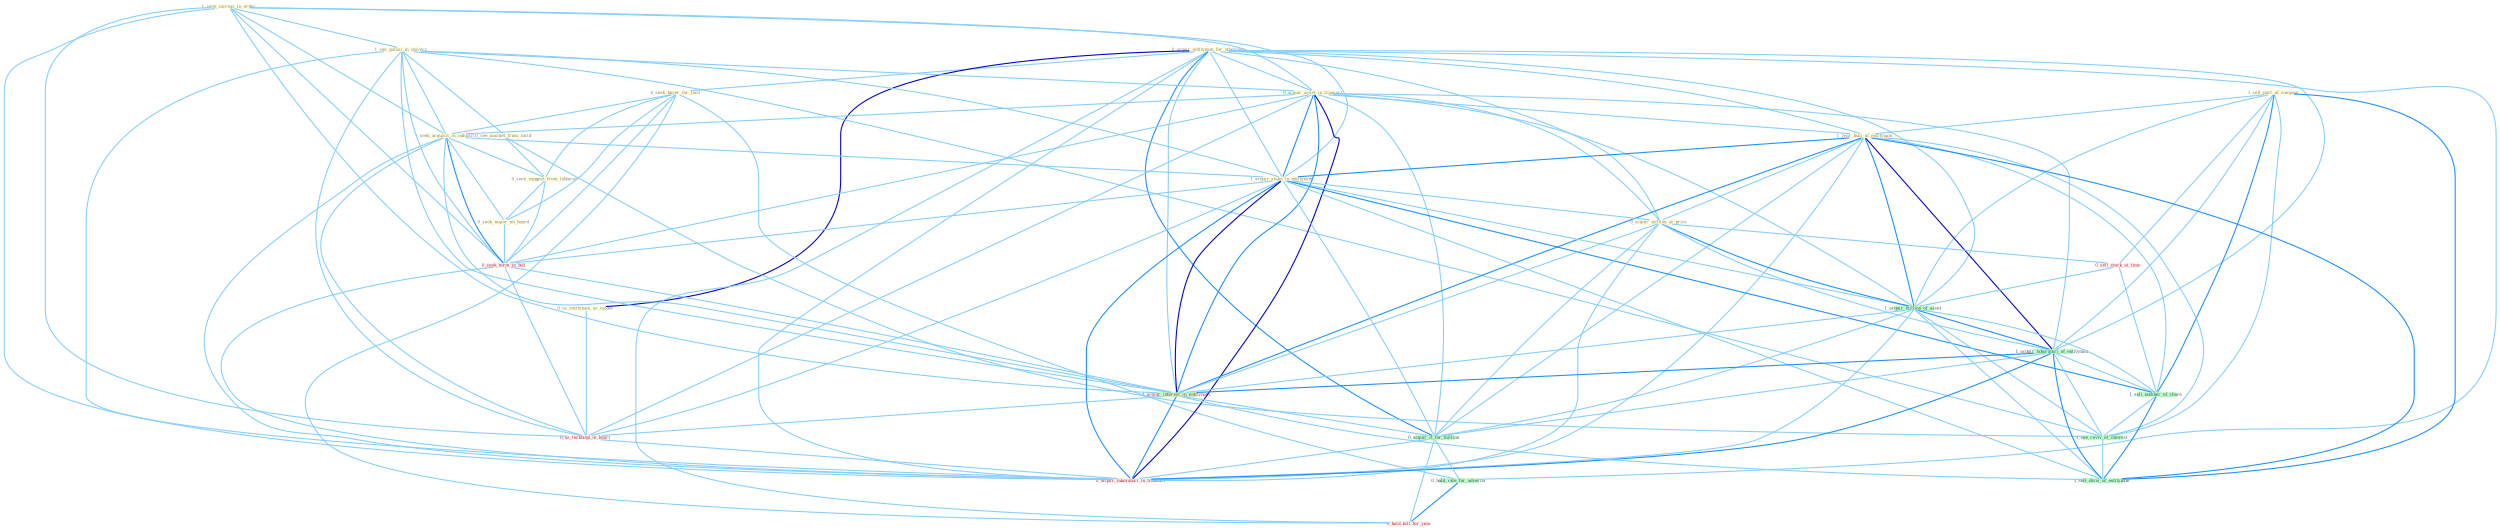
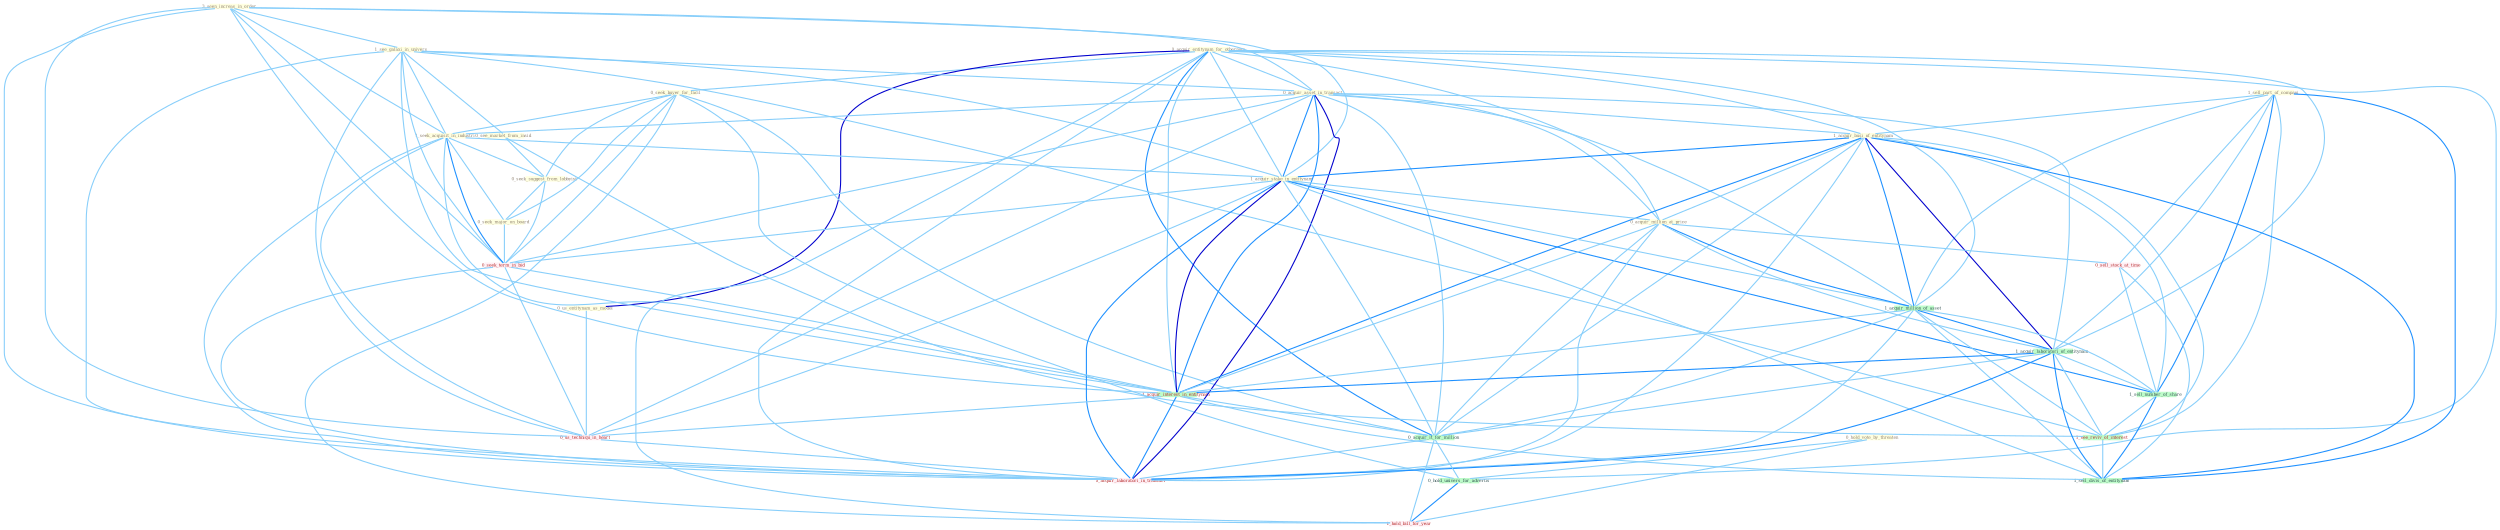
  graph {
    node [color="#ffffe0" fixedsize=true fontcolor="#8b7d6b" fontsize=4 shape=polygon style=filled]
    edge [color="#87cefa" w=1]
    "0_acquir_entitynam_for_othernum " [height=.06 width=.5]
-   "1_seen_increas_in_order " [height=.06 width=.5]
+   "1_seen_increas_in_order " [height=.06 width=.5 label="3_seen_increas_in_order"]
    "1_see_galaxi_in_univers " [height=.06 width=.5]
    "0_seek_buyer_for_facil " [height=.06 width=.5]
    "0_see_market_from_insid " [height=.06 width=.5]
    "1_sell_part_of_compani " [height=.06 width=.5]
    "0_acquir_asset_in_transact " [height=.06 width=.5]
-   "1_acquir_busi_of_entitynam " [height=.06 width=.5 label="1_year_busi_of_entitynam"]
+   "1_acquir_busi_of_entitynam " [height=.06 width=.5]
    "1_seek_acquisit_in_industri " [height=.06 width=.5]
    "1_acquir_stake_in_entitynam " [height=.06 width=.5]
    "0_acquir_million_at_price " [height=.06 width=.5]
+   "0_hold_vote_by_threaten " [height=.06 width=.5]
    "0_seek_suggest_from_lobbyist " [height=.06 width=.5]
    "0_us_entitynam_as_model " [height=.06 width=.5]
    "0_seek_major_on_board " [height=.06 width=.5]
    "0_seek_term_in_bid " [color="#fff0f5" fontcolor="#b22222" height=.06 width=.5]
    "0_us_techniqu_in_heart " [color="#fff0f5" fontcolor="#b22222" height=.06 width=.5]
    "0_acquir_laboratori_in_transact " [color="#fff0f5" fontcolor="#b22222" height=.06 width=.5]
    "0_sell_stock_at_time " [color="#fff0f5" fontcolor="#b22222" height=.06 width=.5]
    "1_hold_bill_for_year " [color="#fff0f5" fontcolor="#b22222" height=.06 width=.5]
    "1_acquir_million_of_asset " [color="#BDFCC9" fontcolor="#2f4f4f" height=.06 width=.5]
    "1_acquir_laboratori_of_entitynam " [color="#BDFCC9" fontcolor="#2f4f4f" height=.06 width=.5]
    "1_acquir_interest_in_entitynam " [color="#BDFCC9" fontcolor="#b22222" height=.06 width=.5]
    "0_acquir_it_for_million " [color="#BDFCC9" fontcolor="#2f4f4f" height=.06 width=.5]
-   "0_hold_rate_for_advertis " [color="#BDFCC9" fontcolor="#2f4f4f" height=.06 width=.5]
-   "1_see_reviv_of_interest " [color="#BDFCC9" fontcolor="#2f4f4f" height=.06 width=.5]
+   "0_hold_rate_for_advertis " [color="#BDFCC9" fontcolor="#2f4f4f" height=.06 width=.5 label="0_hold_univers_for_advertis"]
+   "1_see_reviv_of_interest " [color="#BDFCC9" fontcolor="#b22222" height=.06 width=.5]
    "1_sell_number_of_share " [color="#BDFCC9" fontcolor="#2f4f4f" height=.06 width=.5]
    "1_sell_divis_of_entitynam " [color="#BDFCC9" fontcolor="#2f4f4f" height=.06 width=.5]
    subgraph sub_1 {
      "0_acquir_entitynam_for_othernum "
      "1_seen_increas_in_order "
      "1_see_galaxi_in_univers "
      "0_seek_buyer_for_facil "
      "0_see_market_from_insid "
      "1_sell_part_of_compani "
      "0_acquir_asset_in_transact "
      "1_acquir_busi_of_entitynam "
      "1_seek_acquisit_in_industri "
      "1_acquir_stake_in_entitynam "
      "0_acquir_million_at_price "
+     "0_hold_vote_by_threaten "
      "0_seek_suggest_from_lobbyist "
      "0_us_entitynam_as_model "
      "0_seek_major_on_board "
    }
    subgraph sub_2 {
      "0_seek_term_in_bid "
      "0_us_techniqu_in_heart "
      "0_acquir_laboratori_in_transact "
      "0_sell_stock_at_time "
      "1_hold_bill_for_year "
    }
    "0_acquir_entitynam_for_othernum " -- "0_seek_buyer_for_facil "
    "0_acquir_entitynam_for_othernum " -- "0_acquir_asset_in_transact "
    "0_acquir_entitynam_for_othernum " -- "1_acquir_busi_of_entitynam "
    "0_acquir_entitynam_for_othernum " -- "1_acquir_stake_in_entitynam "
    "0_acquir_entitynam_for_othernum " -- "0_acquir_million_at_price "
    "0_acquir_entitynam_for_othernum " -- "0_us_entitynam_as_model " [color="#0000cd"]
    "0_acquir_entitynam_for_othernum " -- "0_acquir_laboratori_in_transact "
    "0_acquir_entitynam_for_othernum " -- "1_hold_bill_for_year "
    "0_acquir_entitynam_for_othernum " -- "1_acquir_million_of_asset "
    "0_acquir_entitynam_for_othernum " -- "1_acquir_laboratori_of_entitynam "
    "0_acquir_entitynam_for_othernum " -- "1_acquir_interest_in_entitynam "
    "0_acquir_entitynam_for_othernum " -- "0_acquir_it_for_million " [color="#1e90ff" w=2]
    "0_acquir_entitynam_for_othernum " -- "0_hold_rate_for_advertis "
    "1_seen_increas_in_order " -- "1_see_galaxi_in_univers "
    "1_seen_increas_in_order " -- "0_acquir_asset_in_transact "
    "1_seen_increas_in_order " -- "1_seek_acquisit_in_industri "
    "1_seen_increas_in_order " -- "1_acquir_stake_in_entitynam "
    "1_seen_increas_in_order " -- "0_seek_term_in_bid "
    "1_seen_increas_in_order " -- "0_us_techniqu_in_heart "
    "1_seen_increas_in_order " -- "0_acquir_laboratori_in_transact "
    "1_seen_increas_in_order " -- "1_acquir_interest_in_entitynam "
    "1_see_galaxi_in_univers " -- "0_see_market_from_insid "
    "1_see_galaxi_in_univers " -- "0_acquir_asset_in_transact "
    "1_see_galaxi_in_univers " -- "1_seek_acquisit_in_industri "
    "1_see_galaxi_in_univers " -- "1_acquir_stake_in_entitynam "
    "1_see_galaxi_in_univers " -- "0_seek_term_in_bid "
    "1_see_galaxi_in_univers " -- "0_us_techniqu_in_heart "
    "1_see_galaxi_in_univers " -- "0_acquir_laboratori_in_transact "
    "1_see_galaxi_in_univers " -- "1_acquir_interest_in_entitynam "
    "1_see_galaxi_in_univers " -- "1_see_reviv_of_interest "
    "0_seek_buyer_for_facil " -- "1_seek_acquisit_in_industri "
    "0_seek_buyer_for_facil " -- "0_seek_suggest_from_lobbyist "
    "0_seek_buyer_for_facil " -- "0_seek_major_on_board "
    "0_seek_buyer_for_facil " -- "0_seek_term_in_bid "
    "0_seek_buyer_for_facil " -- "1_hold_bill_for_year "
+   "0_seek_buyer_for_facil " -- "0_acquir_it_for_million "
    "0_seek_buyer_for_facil " -- "0_hold_rate_for_advertis "
    "0_see_market_from_insid " -- "0_seek_suggest_from_lobbyist "
    "0_see_market_from_insid " -- "1_see_reviv_of_interest "
    "1_sell_part_of_compani " -- "1_acquir_busi_of_entitynam "
    "1_sell_part_of_compani " -- "0_sell_stock_at_time "
    "1_sell_part_of_compani " -- "1_acquir_million_of_asset "
    "1_sell_part_of_compani " -- "1_acquir_laboratori_of_entitynam "
    "1_sell_part_of_compani " -- "1_see_reviv_of_interest "
    "1_sell_part_of_compani " -- "1_sell_number_of_share " [color="#1e90ff" w=2]
    "1_sell_part_of_compani " -- "1_sell_divis_of_entitynam " [color="#1e90ff" w=2]
    "0_acquir_asset_in_transact " -- "1_acquir_busi_of_entitynam "
    "0_acquir_asset_in_transact " -- "1_seek_acquisit_in_industri "
    "0_acquir_asset_in_transact " -- "1_acquir_stake_in_entitynam " [color="#1e90ff" w=2]
    "0_acquir_asset_in_transact " -- "0_acquir_million_at_price "
    "0_acquir_asset_in_transact " -- "0_seek_term_in_bid "
    "0_acquir_asset_in_transact " -- "0_us_techniqu_in_heart "
    "0_acquir_asset_in_transact " -- "0_acquir_laboratori_in_transact " [color="#0000cd" w=3]
    "0_acquir_asset_in_transact " -- "1_acquir_million_of_asset "
    "0_acquir_asset_in_transact " -- "1_acquir_laboratori_of_entitynam "
    "0_acquir_asset_in_transact " -- "1_acquir_interest_in_entitynam " [color="#1e90ff" w=2]
    "0_acquir_asset_in_transact " -- "0_acquir_it_for_million "
    "1_acquir_busi_of_entitynam " -- "1_acquir_stake_in_entitynam " [color="#1e90ff" w=2]
    "1_acquir_busi_of_entitynam " -- "0_acquir_million_at_price "
    "1_acquir_busi_of_entitynam " -- "0_acquir_laboratori_in_transact "
    "1_acquir_busi_of_entitynam " -- "1_acquir_million_of_asset " [color="#1e90ff" w=2]
    "1_acquir_busi_of_entitynam " -- "1_acquir_laboratori_of_entitynam " [color="#0000cd" w=3]
    "1_acquir_busi_of_entitynam " -- "1_acquir_interest_in_entitynam " [color="#1e90ff" w=2]
    "1_acquir_busi_of_entitynam " -- "0_acquir_it_for_million "
    "1_acquir_busi_of_entitynam " -- "1_see_reviv_of_interest "
    "1_acquir_busi_of_entitynam " -- "1_sell_number_of_share "
    "1_acquir_busi_of_entitynam " -- "1_sell_divis_of_entitynam " [color="#1e90ff" w=2]
    "1_seek_acquisit_in_industri " -- "1_acquir_stake_in_entitynam "
    "1_seek_acquisit_in_industri " -- "0_seek_suggest_from_lobbyist "
    "1_seek_acquisit_in_industri " -- "0_seek_major_on_board "
    "1_seek_acquisit_in_industri " -- "0_seek_term_in_bid " [color="#1e90ff" w=2]
    "1_seek_acquisit_in_industri " -- "0_us_techniqu_in_heart "
    "1_seek_acquisit_in_industri " -- "0_acquir_laboratori_in_transact "
    "1_seek_acquisit_in_industri " -- "1_acquir_interest_in_entitynam "
    "1_acquir_stake_in_entitynam " -- "0_acquir_million_at_price "
    "1_acquir_stake_in_entitynam " -- "0_seek_term_in_bid "
    "1_acquir_stake_in_entitynam " -- "0_us_techniqu_in_heart "
    "1_acquir_stake_in_entitynam " -- "0_acquir_laboratori_in_transact " [color="#1e90ff" w=2]
    "1_acquir_stake_in_entitynam " -- "1_acquir_million_of_asset "
    "1_acquir_stake_in_entitynam " -- "1_acquir_interest_in_entitynam " [color="#0000cd" w=3]
    "1_acquir_stake_in_entitynam " -- "0_acquir_it_for_million "
    "1_acquir_stake_in_entitynam " -- "1_sell_number_of_share " [color="#1e90ff" w=2]
    "1_acquir_stake_in_entitynam " -- "1_sell_divis_of_entitynam "
    "0_acquir_million_at_price " -- "0_acquir_laboratori_in_transact "
    "0_acquir_million_at_price " -- "0_sell_stock_at_time "
    "0_acquir_million_at_price " -- "1_acquir_million_of_asset " [color="#1e90ff" w=2]
    "0_acquir_million_at_price " -- "1_acquir_laboratori_of_entitynam "
    "0_acquir_million_at_price " -- "1_acquir_interest_in_entitynam "
    "0_acquir_million_at_price " -- "0_acquir_it_for_million "
+   "0_hold_vote_by_threaten " -- "1_hold_bill_for_year "
+   "0_hold_vote_by_threaten " -- "0_hold_rate_for_advertis "
    "0_seek_suggest_from_lobbyist " -- "0_seek_major_on_board "
    "0_seek_suggest_from_lobbyist " -- "0_seek_term_in_bid "
    "0_us_entitynam_as_model " -- "0_us_techniqu_in_heart "
    "0_seek_major_on_board " -- "0_seek_term_in_bid "
    "0_seek_term_in_bid " -- "0_us_techniqu_in_heart "
    "0_seek_term_in_bid " -- "0_acquir_laboratori_in_transact "
    "0_seek_term_in_bid " -- "1_acquir_interest_in_entitynam "
    "0_us_techniqu_in_heart " -- "0_acquir_laboratori_in_transact "
    "0_sell_stock_at_time " -- "1_sell_number_of_share "
-   "0_sell_stock_at_time " -- "1_acquir_million_of_asset "
+   "0_sell_stock_at_time " -- "1_sell_divis_of_entitynam "
    "1_acquir_million_of_asset " -- "0_acquir_laboratori_in_transact "
    "1_acquir_million_of_asset " -- "1_acquir_laboratori_of_entitynam " [color="#1e90ff" w=2]
    "1_acquir_million_of_asset " -- "1_acquir_interest_in_entitynam "
    "1_acquir_million_of_asset " -- "0_acquir_it_for_million "
    "1_acquir_million_of_asset " -- "1_see_reviv_of_interest "
    "1_acquir_million_of_asset " -- "1_sell_number_of_share "
    "1_acquir_million_of_asset " -- "1_sell_divis_of_entitynam "
    "1_acquir_laboratori_of_entitynam " -- "0_acquir_laboratori_in_transact " [color="#1e90ff" w=2]
    "1_acquir_laboratori_of_entitynam " -- "1_acquir_interest_in_entitynam " [color="#1e90ff" w=2]
    "1_acquir_laboratori_of_entitynam " -- "0_acquir_it_for_million "
    "1_acquir_laboratori_of_entitynam " -- "1_see_reviv_of_interest "
    "1_acquir_laboratori_of_entitynam " -- "1_sell_number_of_share "
    "1_acquir_laboratori_of_entitynam " -- "1_sell_divis_of_entitynam " [color="#1e90ff" w=2]
    "1_acquir_interest_in_entitynam " -- "0_us_techniqu_in_heart "
    "1_acquir_interest_in_entitynam " -- "0_acquir_laboratori_in_transact " [color="#1e90ff" w=2]
    "1_acquir_interest_in_entitynam " -- "0_acquir_it_for_million "
    "1_acquir_interest_in_entitynam " -- "1_sell_divis_of_entitynam "
    "0_acquir_it_for_million " -- "0_acquir_laboratori_in_transact "
    "0_acquir_it_for_million " -- "1_hold_bill_for_year "
    "0_acquir_it_for_million " -- "0_hold_rate_for_advertis "
    "0_hold_rate_for_advertis " -- "1_hold_bill_for_year " [color="#1e90ff" w=2]
    "1_see_reviv_of_interest " -- "1_sell_divis_of_entitynam "
    "1_sell_number_of_share " -- "1_see_reviv_of_interest "
    "1_sell_number_of_share " -- "1_sell_divis_of_entitynam " [color="#1e90ff" w=2]
  }
